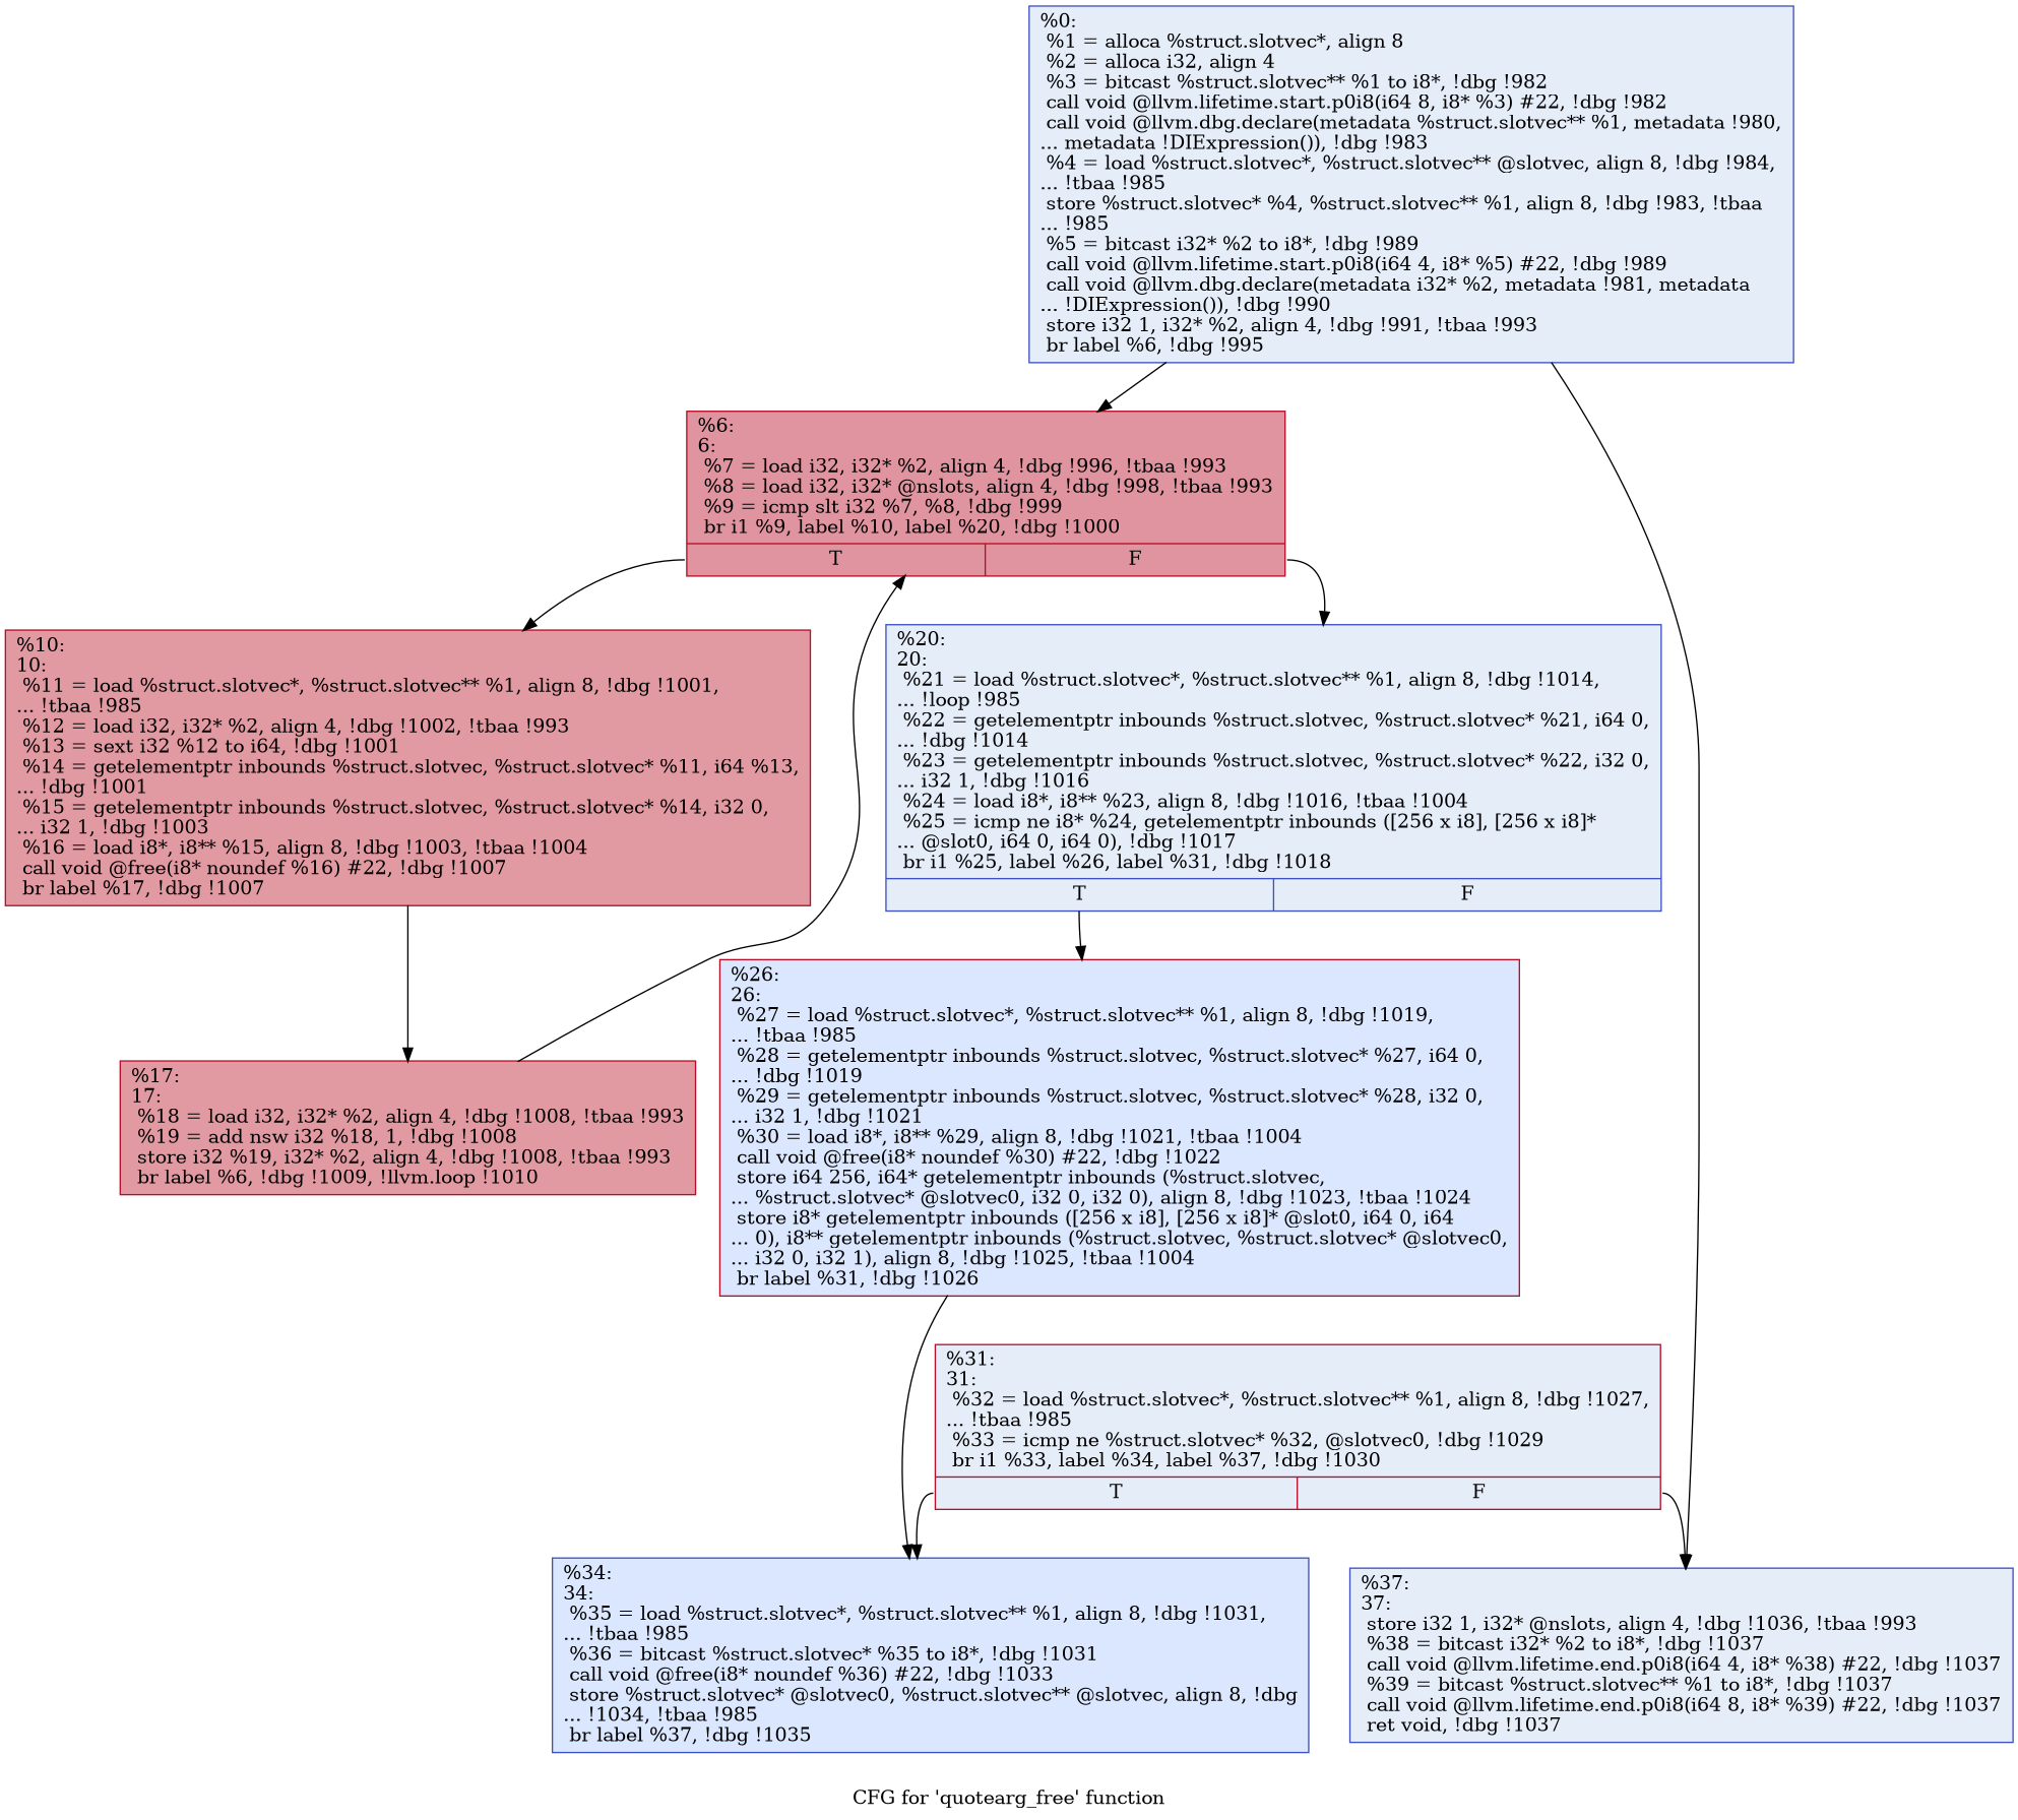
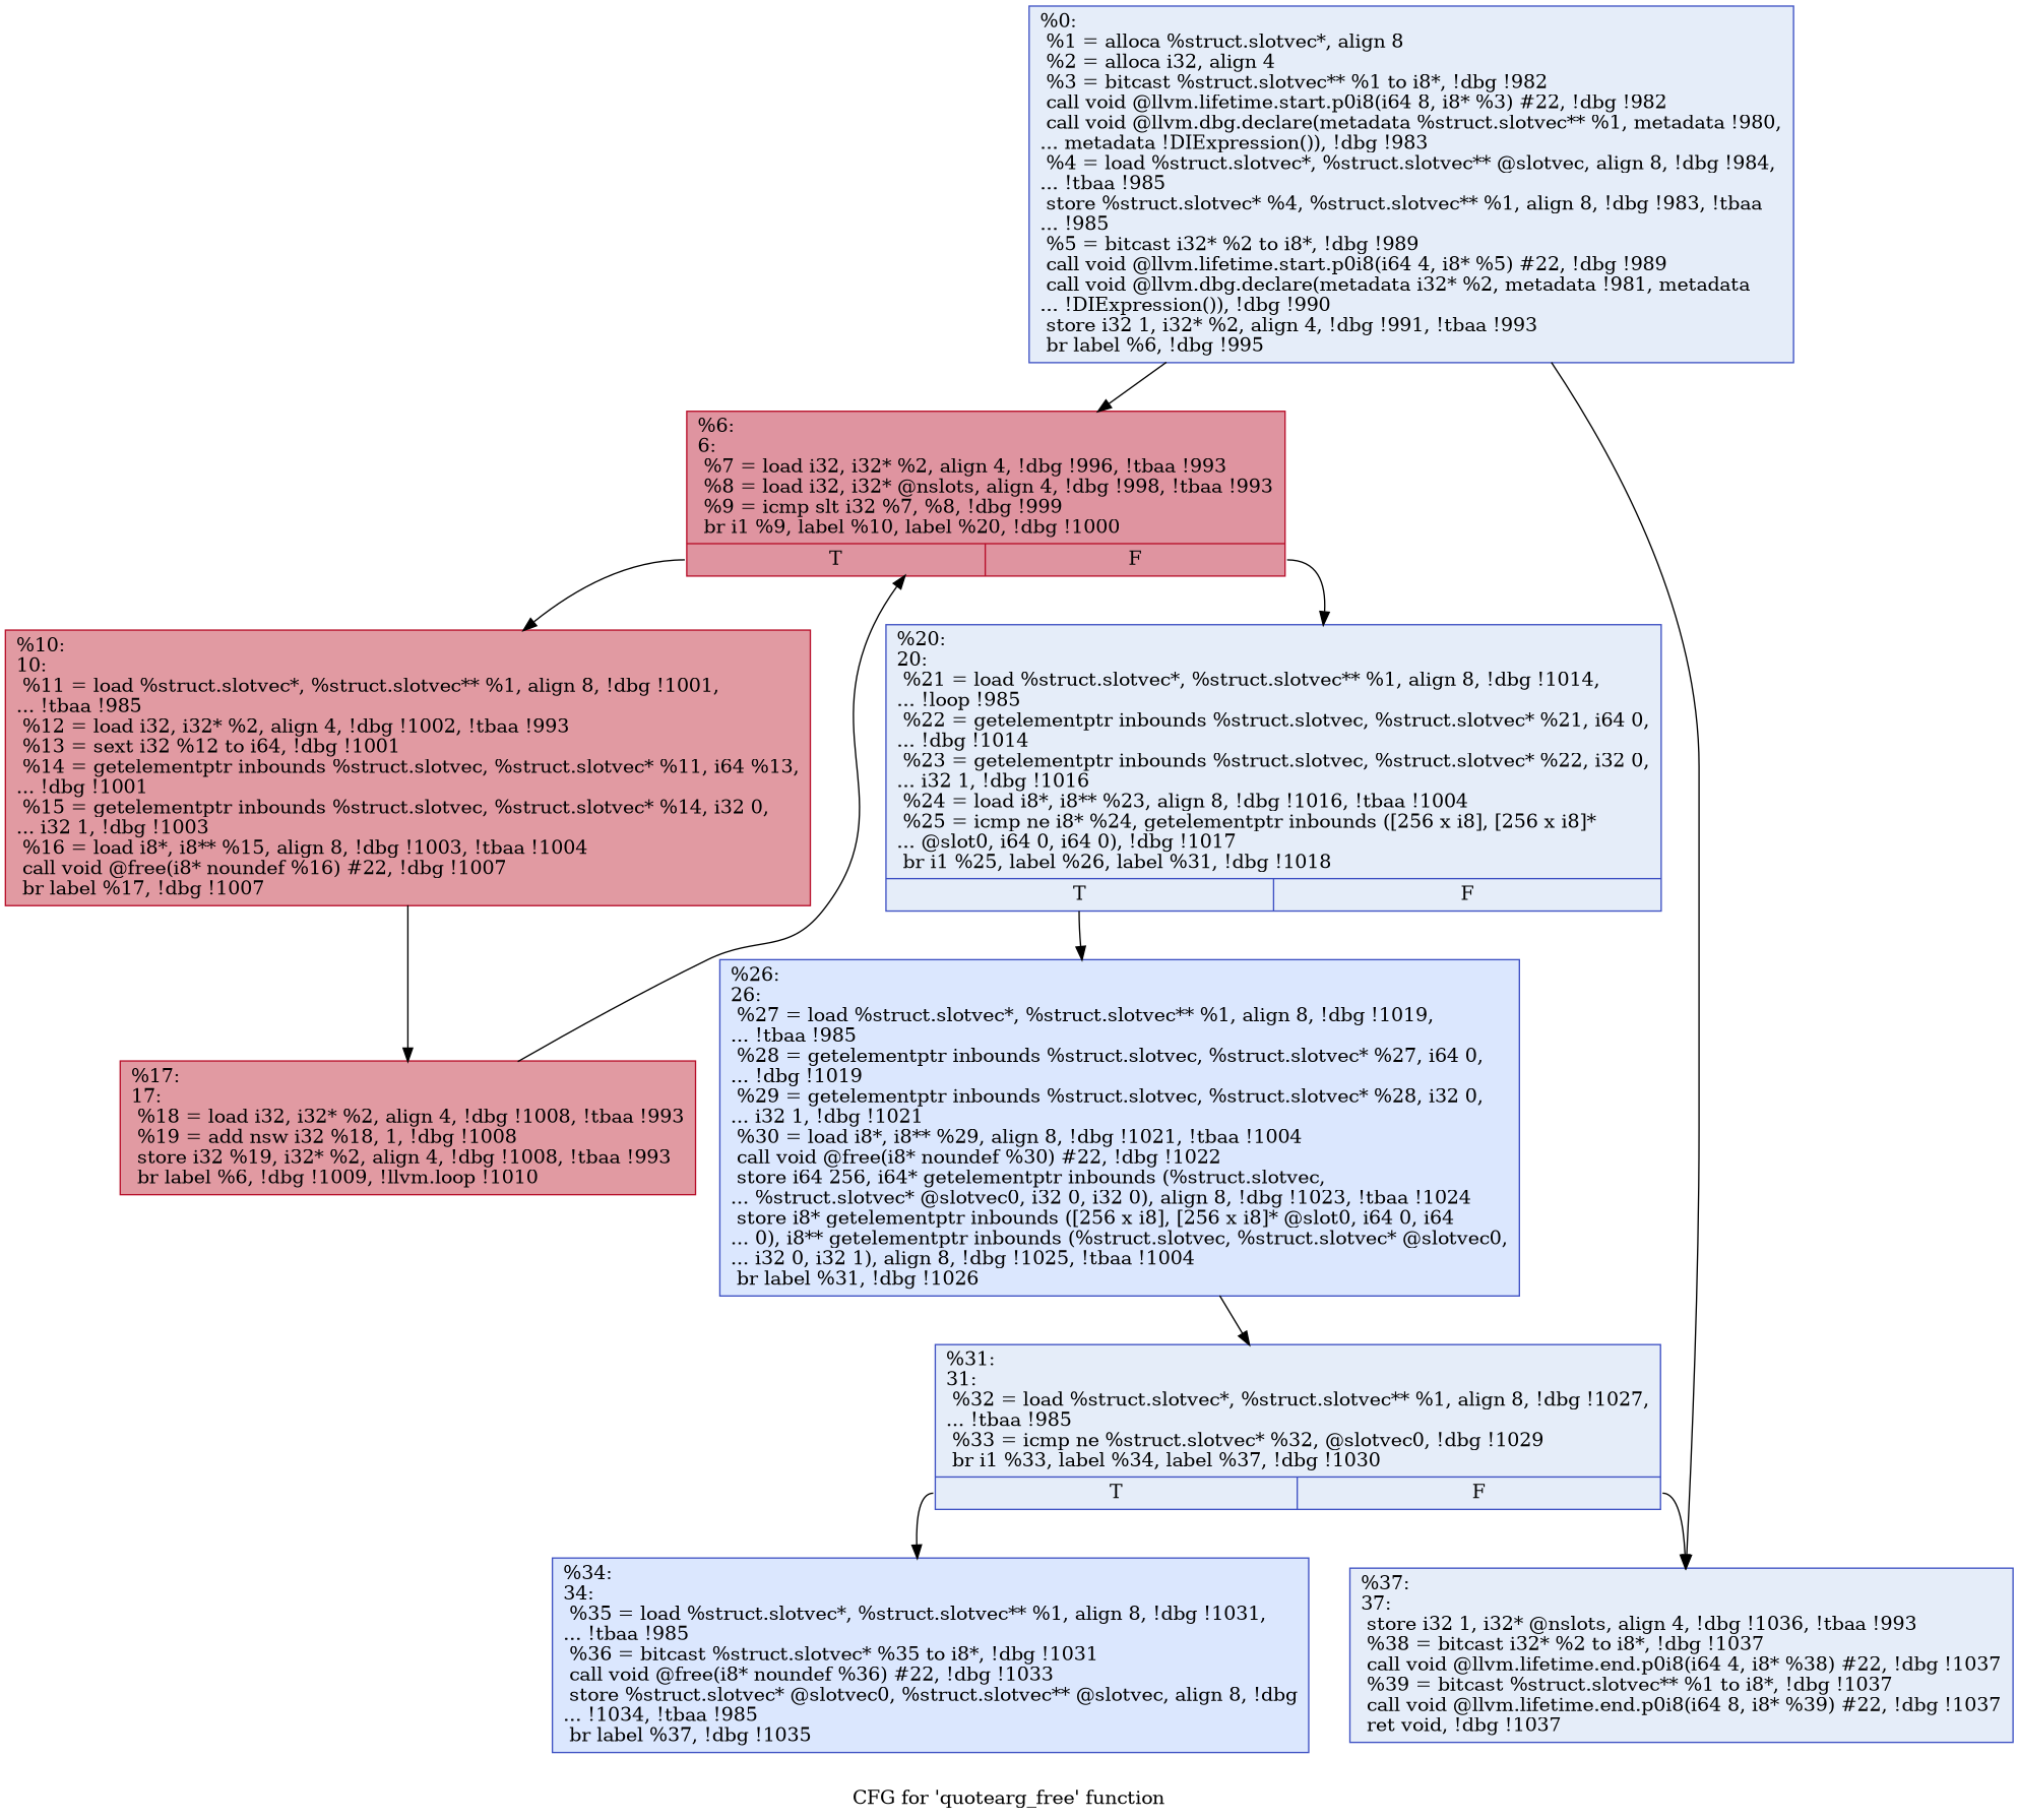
  digraph {
    label="CFG for 'quotearg_free' function"
    node [color="#3d50c3ff" fillcolor="#c5d6f270" shape=record style=filled]
    n1 [label="{%0:\l  %1 = alloca %struct.slotvec*, align 8\l  %2 = alloca i32, align 4\l  %3 = bitcast %struct.slotvec** %1 to i8*, !dbg !982\l  call void @llvm.lifetime.start.p0i8(i64 8, i8* %3) #22, !dbg !982\l  call void @llvm.dbg.declare(metadata %struct.slotvec** %1, metadata !980,\l... metadata !DIExpression()), !dbg !983\l  %4 = load %struct.slotvec*, %struct.slotvec** @slotvec, align 8, !dbg !984,\l... !tbaa !985\l  store %struct.slotvec* %4, %struct.slotvec** %1, align 8, !dbg !983, !tbaa\l... !985\l  %5 = bitcast i32* %2 to i8*, !dbg !989\l  call void @llvm.lifetime.start.p0i8(i64 4, i8* %5) #22, !dbg !989\l  call void @llvm.dbg.declare(metadata i32* %2, metadata !981, metadata\l... !DIExpression()), !dbg !990\l  store i32 1, i32* %2, align 4, !dbg !991, !tbaa !993\l  br label %6, !dbg !995\l}"]
    n2 [color="#b70d28ff" fillcolor="#b70d2870" label="{%6:\l6:                                                \l  %7 = load i32, i32* %2, align 4, !dbg !996, !tbaa !993\l  %8 = load i32, i32* @nslots, align 4, !dbg !998, !tbaa !993\l  %9 = icmp slt i32 %7, %8, !dbg !999\l  br i1 %9, label %10, label %20, !dbg !1000\l|{<s0>T|<s1>F}}"]
    n3 [label="{%37:\l37:                                               \l  store i32 1, i32* @nslots, align 4, !dbg !1036, !tbaa !993\l  %38 = bitcast i32* %2 to i8*, !dbg !1037\l  call void @llvm.lifetime.end.p0i8(i64 4, i8* %38) #22, !dbg !1037\l  %39 = bitcast %struct.slotvec** %1 to i8*, !dbg !1037\l  call void @llvm.lifetime.end.p0i8(i64 8, i8* %39) #22, !dbg !1037\l  ret void, !dbg !1037\l}"]
    n4 [color="#b70d28ff" fillcolor="#bb1b2c70" label="{%10:\l10:                                               \l  %11 = load %struct.slotvec*, %struct.slotvec** %1, align 8, !dbg !1001,\l... !tbaa !985\l  %12 = load i32, i32* %2, align 4, !dbg !1002, !tbaa !993\l  %13 = sext i32 %12 to i64, !dbg !1001\l  %14 = getelementptr inbounds %struct.slotvec, %struct.slotvec* %11, i64 %13,\l... !dbg !1001\l  %15 = getelementptr inbounds %struct.slotvec, %struct.slotvec* %14, i32 0,\l... i32 1, !dbg !1003\l  %16 = load i8*, i8** %15, align 8, !dbg !1003, !tbaa !1004\l  call void @free(i8* noundef %16) #22, !dbg !1007\l  br label %17, !dbg !1007\l}"]
    n5 [label="{%20:\l20:                                               \l  %21 = load %struct.slotvec*, %struct.slotvec** %1, align 8, !dbg !1014,\l... !loop !985\l  %22 = getelementptr inbounds %struct.slotvec, %struct.slotvec* %21, i64 0,\l... !dbg !1014\l  %23 = getelementptr inbounds %struct.slotvec, %struct.slotvec* %22, i32 0,\l... i32 1, !dbg !1016\l  %24 = load i8*, i8** %23, align 8, !dbg !1016, !tbaa !1004\l  %25 = icmp ne i8* %24, getelementptr inbounds ([256 x i8], [256 x i8]*\l... @slot0, i64 0, i64 0), !dbg !1017\l  br i1 %25, label %26, label %31, !dbg !1018\l|{<s0>T|<s1>F}}"]
    n6 [color="#b70d28ff" fillcolor="#bb1b2c70" label="{%17:\l17:                                               \l  %18 = load i32, i32* %2, align 4, !dbg !1008, !tbaa !993\l  %19 = add nsw i32 %18, 1, !dbg !1008\l  store i32 %19, i32* %2, align 4, !dbg !1008, !tbaa !993\l  br label %6, !dbg !1009, !llvm.loop !1010\l}"]
-   n7 [color="#b70d28ff" fillcolor="#aec9fc70" label="{%26:\l26:                                               \l  %27 = load %struct.slotvec*, %struct.slotvec** %1, align 8, !dbg !1019,\l... !tbaa !985\l  %28 = getelementptr inbounds %struct.slotvec, %struct.slotvec* %27, i64 0,\l... !dbg !1019\l  %29 = getelementptr inbounds %struct.slotvec, %struct.slotvec* %28, i32 0,\l... i32 1, !dbg !1021\l  %30 = load i8*, i8** %29, align 8, !dbg !1021, !tbaa !1004\l  call void @free(i8* noundef %30) #22, !dbg !1022\l  store i64 256, i64* getelementptr inbounds (%struct.slotvec,\l... %struct.slotvec* @slotvec0, i32 0, i32 0), align 8, !dbg !1023, !tbaa !1024\l  store i8* getelementptr inbounds ([256 x i8], [256 x i8]* @slot0, i64 0, i64\l... 0), i8** getelementptr inbounds (%struct.slotvec, %struct.slotvec* @slotvec0,\l... i32 0, i32 1), align 8, !dbg !1025, !tbaa !1004\l  br label %31, !dbg !1026\l}"]
-   n8 [color="#b70d28ff" label="{%31:\l31:                                               \l  %32 = load %struct.slotvec*, %struct.slotvec** %1, align 8, !dbg !1027,\l... !tbaa !985\l  %33 = icmp ne %struct.slotvec* %32, @slotvec0, !dbg !1029\l  br i1 %33, label %34, label %37, !dbg !1030\l|{<s0>T|<s1>F}}"]
+   n7 [fillcolor="#aec9fc70" label="{%26:\l26:                                               \l  %27 = load %struct.slotvec*, %struct.slotvec** %1, align 8, !dbg !1019,\l... !tbaa !985\l  %28 = getelementptr inbounds %struct.slotvec, %struct.slotvec* %27, i64 0,\l... !dbg !1019\l  %29 = getelementptr inbounds %struct.slotvec, %struct.slotvec* %28, i32 0,\l... i32 1, !dbg !1021\l  %30 = load i8*, i8** %29, align 8, !dbg !1021, !tbaa !1004\l  call void @free(i8* noundef %30) #22, !dbg !1022\l  store i64 256, i64* getelementptr inbounds (%struct.slotvec,\l... %struct.slotvec* @slotvec0, i32 0, i32 0), align 8, !dbg !1023, !tbaa !1024\l  store i8* getelementptr inbounds ([256 x i8], [256 x i8]* @slot0, i64 0, i64\l... 0), i8** getelementptr inbounds (%struct.slotvec, %struct.slotvec* @slotvec0,\l... i32 0, i32 1), align 8, !dbg !1025, !tbaa !1004\l  br label %31, !dbg !1026\l}"]
+   n8 [label="{%31:\l31:                                               \l  %32 = load %struct.slotvec*, %struct.slotvec** %1, align 8, !dbg !1027,\l... !tbaa !985\l  %33 = icmp ne %struct.slotvec* %32, @slotvec0, !dbg !1029\l  br i1 %33, label %34, label %37, !dbg !1030\l|{<s0>T|<s1>F}}"]
    n9 [fillcolor="#aec9fc70" label="{%34:\l34:                                               \l  %35 = load %struct.slotvec*, %struct.slotvec** %1, align 8, !dbg !1031,\l... !tbaa !985\l  %36 = bitcast %struct.slotvec* %35 to i8*, !dbg !1031\l  call void @free(i8* noundef %36) #22, !dbg !1033\l  store %struct.slotvec* @slotvec0, %struct.slotvec** @slotvec, align 8, !dbg\l... !1034, !tbaa !985\l  br label %37, !dbg !1035\l}"]
    n1 -> n2
    n1 -> n3
    n2 -> n4 [tailport=s0]
    n2 -> n5 [tailport=s1]
    n4 -> n6
    n5 -> n7 [tailport=s0]
    n6 -> n2
-   n7 -> n9
+   n7 -> n8
    n8 -> n3 [tailport=s1]
    n8 -> n9 [tailport=s0]
  }
